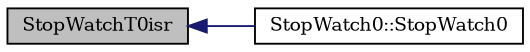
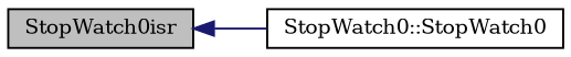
  digraph {
    rankdir=LR
    fontname="DejaVu Serif"
    node [color=black fontname="DejaVu Serif" fontsize=10 shape=record style=filled]
-   n1 [fillcolor=grey75 fontcolor=black height=0.2 label=StopWatchT0isr width=0.4]
+   n1 [fillcolor=grey75 fontcolor=black height=0.2 label=StopWatch0isr width=0.4]
    n2 [fillcolor=white height=0.2 label="StopWatch0::StopWatch0" width=0.4]
    n1 -> n2 [color=midnightblue dir=back fontname="DejaVu Serif" fontsize=10 labelfontname=Helvetica labelfontsize=10 style=solid]
  }
